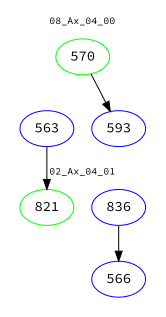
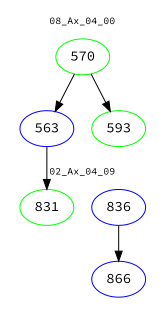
  digraph {
    fontname="Source Code Pro"
    node [color=blue fontname="Source Code Pro"]
    edge [color=black fontname="Source Code Pro"]
    n1 [label=836]
-   n2 [color=green label=821]
-   n3 [label=566]
+   n2 [color=green label=831]
+   n3 [label=866]
    n4 [color=green label=570]
    n5 [label=563]
-   n6 [label=593]
+   n6 [color=green label=593]
    subgraph cluster_1 {
      color=white
      fontsize=10
-     label="02_Ax_04_01"
+     label="02_Ax_04_09"
      n1
      n2
      n3
    }
    subgraph cluster_2 {
      color=white
      fontsize=10
      label="08_Ax_04_00"
      n4
      n5
      n6
    }
    n1 -> n3
+   n4 -> n5
    n4 -> n6
    n5 -> n2
  }
